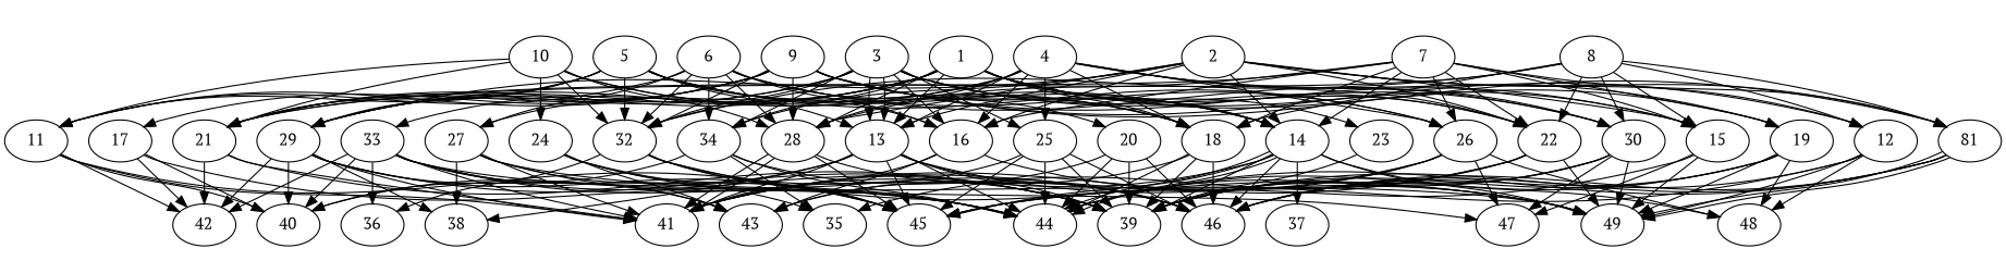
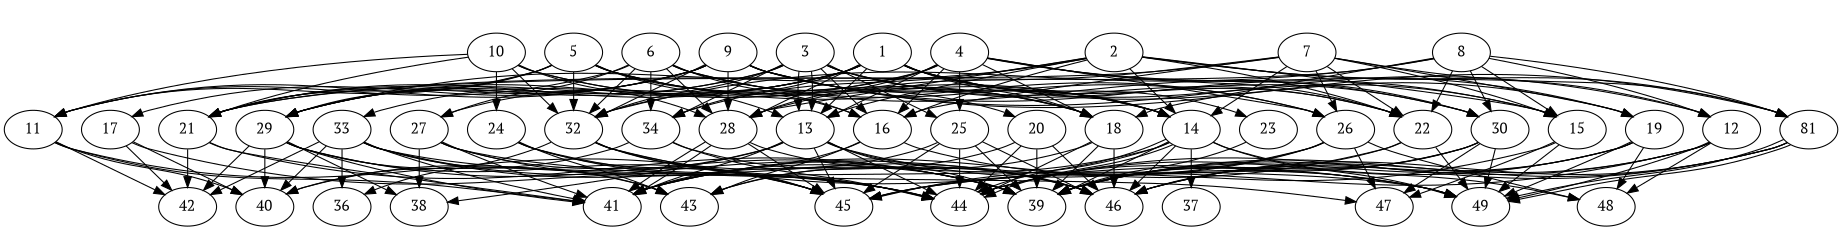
  digraph {
    fontname="PT Serif"
    node [alpha=0.09 fontname="PT Serif"]
    edge [fontname="PT Serif"]
    1 [expect_size=9626435671594174]
    13 [alpha=0.02 expect_size=1165833508622735104]
    14 [alpha=0.10 expect_size=392870462375179904]
    15 [alpha=0.18 expect_size=2258093409270451142656]
    18 [alpha=0.16 expect_size=345218448042817]
    19 [alpha=0.06 expect_size=24697873010545736]
    21 [alpha=0.11 expect_size=2426542205095456256]
    22 [alpha=0.01 expect_size=28581399754309088]
    23 [alpha=0.12 expect_size=424908161024000000000]
    27 [alpha=0.07 expect_size=680680861102662]
    28 [alpha=0.18 expect_size=4199053495631872000]
    29 [alpha=0.03 expect_size=7012011321851904000]
    33 [alpha=0.08 expect_size=282025748375837952]
    34 [alpha=0.01 expect_size=1573547362706807324672]
    40 [alpha=0.08 expect_size=20754873780105896]
    41 [alpha=0.07 expect_size=287115416392544813056]
    45 [alpha=0.07 expect_size=3146712420999757824]
    39 [alpha=0.02 expect_size=35746825671379472]
    46 [alpha=0.02 expect_size=103347556513101119488]
    49 [alpha=0.12 expect_size=13253761061811280]
    38 [alpha=0.16 expect_size=91038008739889152000]
    44 [alpha=0.16 expect_size=105848068407056256]
    48 [alpha=0.16 expect_size=142193838454604824576]
    37 [alpha=0.01 expect_size=19901305032554996]
    47 [expect_size=1629682546230347264]
    43 [alpha=0.01 expect_size=46534051606065792]
    42 [alpha=0.10 expect_size=79525868078415120]
-   35 [expect_size=73016778913588368]
    36 [alpha=0.05 expect_size=19593241379372793856]
    2 [alpha=0.18 expect_size=268554586273654880]
    12 [alpha=0.18 expect_size=611602074164194688]
    16 [alpha=0.17 expect_size=3968594552243093504]
    n33 [alpha=0.20 expect_size=294331670072836672 label=81]
    3 [alpha=0.18 expect_size=356931093393479872]
    25 [alpha=0.01 expect_size=10159845021780302]
    30 [alpha=0.01 expect_size=355362869920923648000]
    32 [alpha=0.06 expect_size=1653276700613876]
    4 [expect_size=1169099867927013632]
    26 [alpha=0.13 expect_size=1312994187769339183104]
    5 [alpha=0.17 expect_size=718350136716734080]
    11 [alpha=0.07 expect_size=27470536124285468]
    6 [expect_size=18019340486406828]
    20 [alpha=0.16 expect_size=30233354195376799744]
    7 [expect_size=2163094829503905024]
    8 [alpha=0.06 expect_size=1828295753236217856000]
    9 [alpha=0.05 expect_size=32502441712868736]
    17 [alpha=0.20 expect_size=9611321245698097152]
    10 [alpha=0.05 expect_size=742281548880860288]
    24 [alpha=0.11 expect_size=4197234838841944]
    1 -> 13
    1 -> 14
    1 -> 15
    1 -> 18
    1 -> 19
    1 -> 21
    1 -> 22
    1 -> 23
    1 -> 27
    1 -> 28
    1 -> 29
    1 -> 33
    1 -> 34
    13 -> 40
    13 -> 41
    13 -> 45
    13 -> 39
    13 -> 46
    13 -> 49
    13 -> 38
    13 -> 44
    14 -> 41
    14 -> 45
    14 -> 39
    14 -> 46
    14 -> 49
    14 -> 44
    14 -> 44
    14 -> 48
    14 -> 37
    15 -> 45
    15 -> 49
    15 -> 47
    18 -> 39
    18 -> 46
    18 -> 44
    18 -> 43
    19 -> 39
    19 -> 46
    19 -> 49
    19 -> 44
    19 -> 48
    21 -> 41
    21 -> 39
    21 -> 42
    22 -> 41
    22 -> 39
    22 -> 49
-   22 -> 35
    23 -> 39
    27 -> 41
    27 -> 45
    27 -> 38
    27 -> 44
    27 -> 47
    28 -> 41
    28 -> 41
    28 -> 45
    28 -> 46
    29 -> 40
    29 -> 41
    29 -> 45
    29 -> 39
    29 -> 38
    29 -> 43
    29 -> 42
    33 -> 40
    33 -> 41
    33 -> 39
    33 -> 49
    33 -> 44
    33 -> 43
    33 -> 42
-   33 -> 35
    33 -> 36
    34 -> 40
    34 -> 46
    34 -> 44
-   34 -> 35
    2 -> 13
    2 -> 14
    2 -> 15
    2 -> 22
    2 -> 28
    2 -> 29
    2 -> 34
    2 -> 12
    2 -> 16
    2 -> n33
    12 -> 45
+   12 -> 39
    12 -> 46
    12 -> 49
    12 -> 48
    16 -> 41
    16 -> 49
    16 -> 43
    n33 -> 39
    n33 -> 46
    n33 -> 49
    n33 -> 49
    n33 -> 44
    3 -> 13
    3 -> 13
    3 -> 14
    3 -> 21
    3 -> 22
    3 -> 29
    3 -> 34
    3 -> 16
    3 -> 25
    3 -> 30
    3 -> 32
    25 -> 41
    25 -> 45
    25 -> 39
    25 -> 46
    25 -> 44
    30 -> 39
    30 -> 46
    30 -> 49
    30 -> 44
    30 -> 47
    32 -> 45
    32 -> 39
    32 -> 49
    32 -> 44
    32 -> 36
    4 -> 13
    4 -> 18
    4 -> 19
    4 -> 22
    4 -> 28
    4 -> 29
    4 -> 16
    4 -> 25
    4 -> 30
    4 -> 32
    4 -> 26
    26 -> 41
    26 -> 45
    26 -> 39
    26 -> 48
    26 -> 47
    5 -> 13
    5 -> 14
    5 -> 18
    5 -> 21
    5 -> 29
    5 -> 16
    5 -> 32
    5 -> 26
    5 -> 11
    11 -> 40
    11 -> 41
    11 -> 45
    11 -> 42
    6 -> 27
    6 -> 28
    6 -> 34
    6 -> 16
    6 -> 30
    6 -> 32
    6 -> 26
    6 -> 11
    6 -> 20
    20 -> 39
    20 -> 46
    20 -> 44
    20 -> 43
    7 -> 14
    7 -> 15
-   7 -> 18
    7 -> 19
    7 -> 21
    7 -> 22
    7 -> 28
    7 -> 16
    7 -> n33
    7 -> 26
    8 -> 15
    8 -> 18
    8 -> 21
    8 -> 22
    8 -> 12
    8 -> n33
    8 -> 30
    8 -> 32
    9 -> 14
    9 -> 15
    9 -> 18
    9 -> 21
    9 -> 28
    9 -> 29
    9 -> 12
    9 -> n33
    9 -> 32
    9 -> 11
    9 -> 17
    17 -> 40
    17 -> 44
    17 -> 42
    10 -> 14
    10 -> 18
    10 -> 21
    10 -> 28
    10 -> 32
    10 -> 11
    10 -> 24
    24 -> 45
    24 -> 46
    24 -> 44
    24 -> 43
  }
